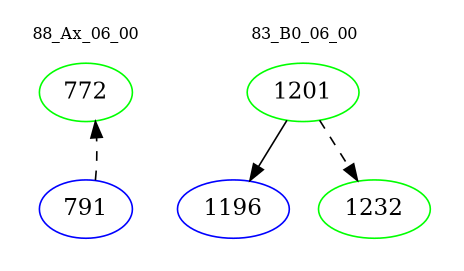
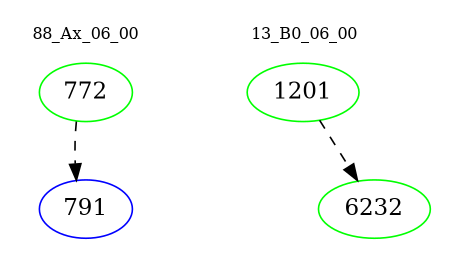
  digraph {
    node [color=green]
    edge [color=black style=dashed]
    n1 [label=772]
    n2 [color=blue label=791]
    n3 [label=1201]
-   n4 [color=blue label=1196]
-   n5 [label=1232]
+   n5 [label=6232]
    subgraph cluster_1 {
      color=white
      fontsize=10
      label="88_Ax_06_00"
      n1
      n2
    }
    subgraph cluster_2 {
      color=white
      fontsize=10
-     label="83_B0_06_00"
+     label="13_B0_06_00"
      n3
-     n4
      n5
    }
-   n2 -> n1
-   n3 -> n4 [style=solid]
+   n1 -> n2
    n3 -> n5
  }
